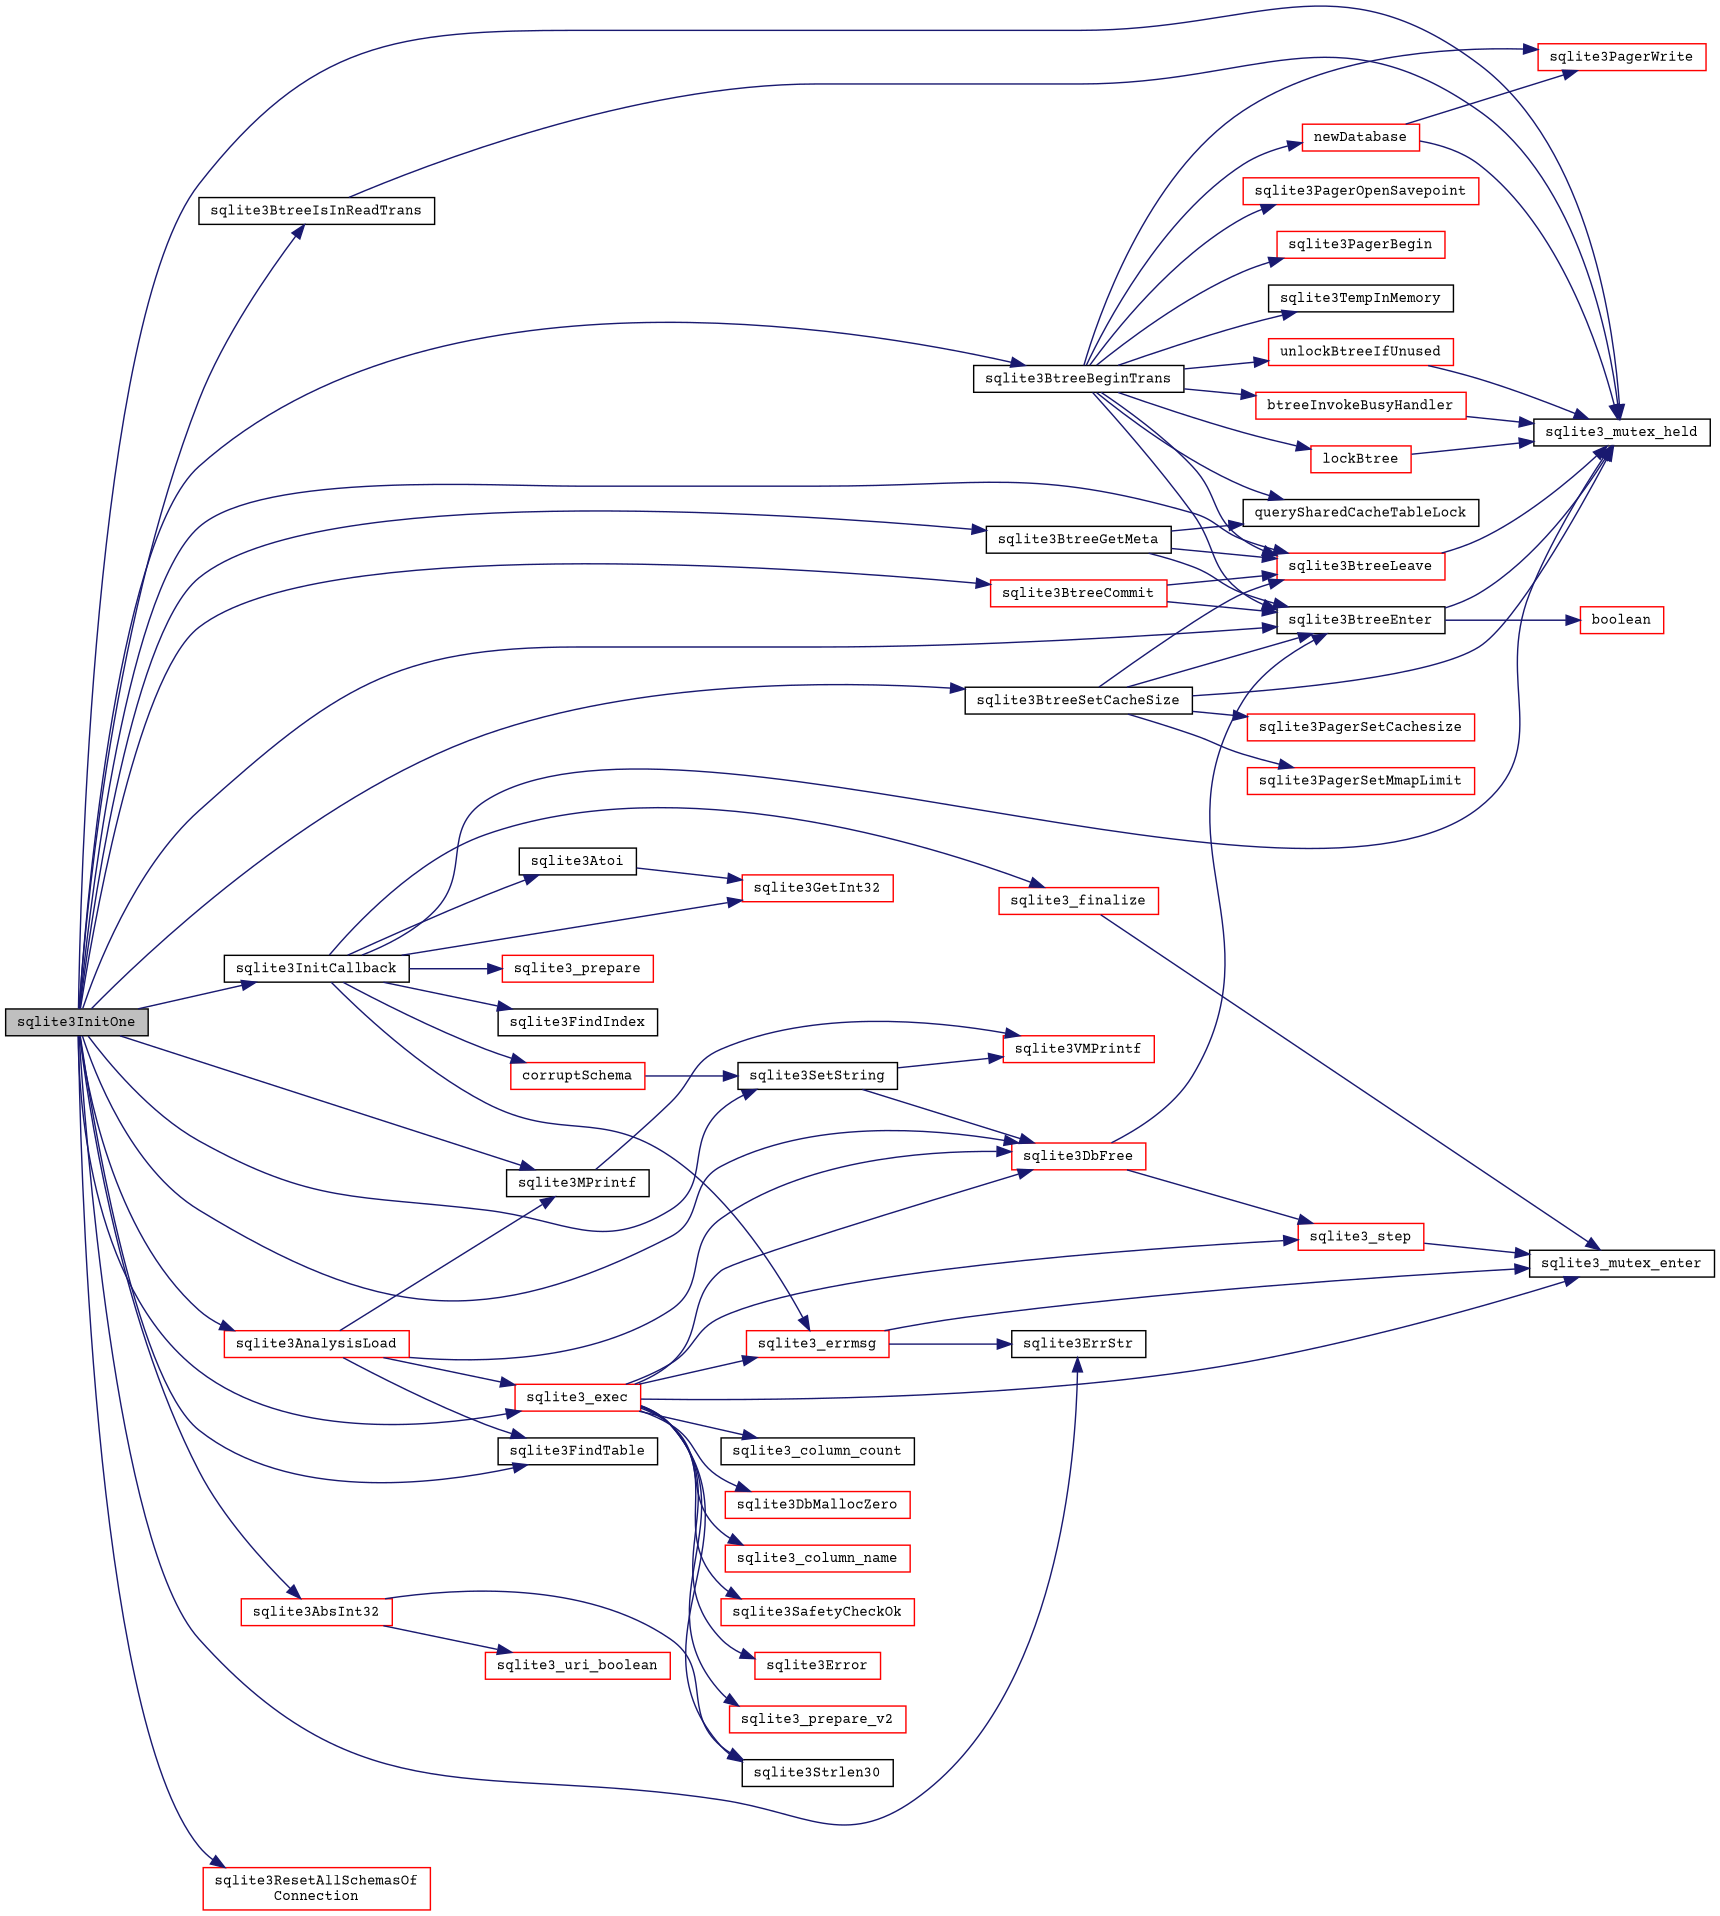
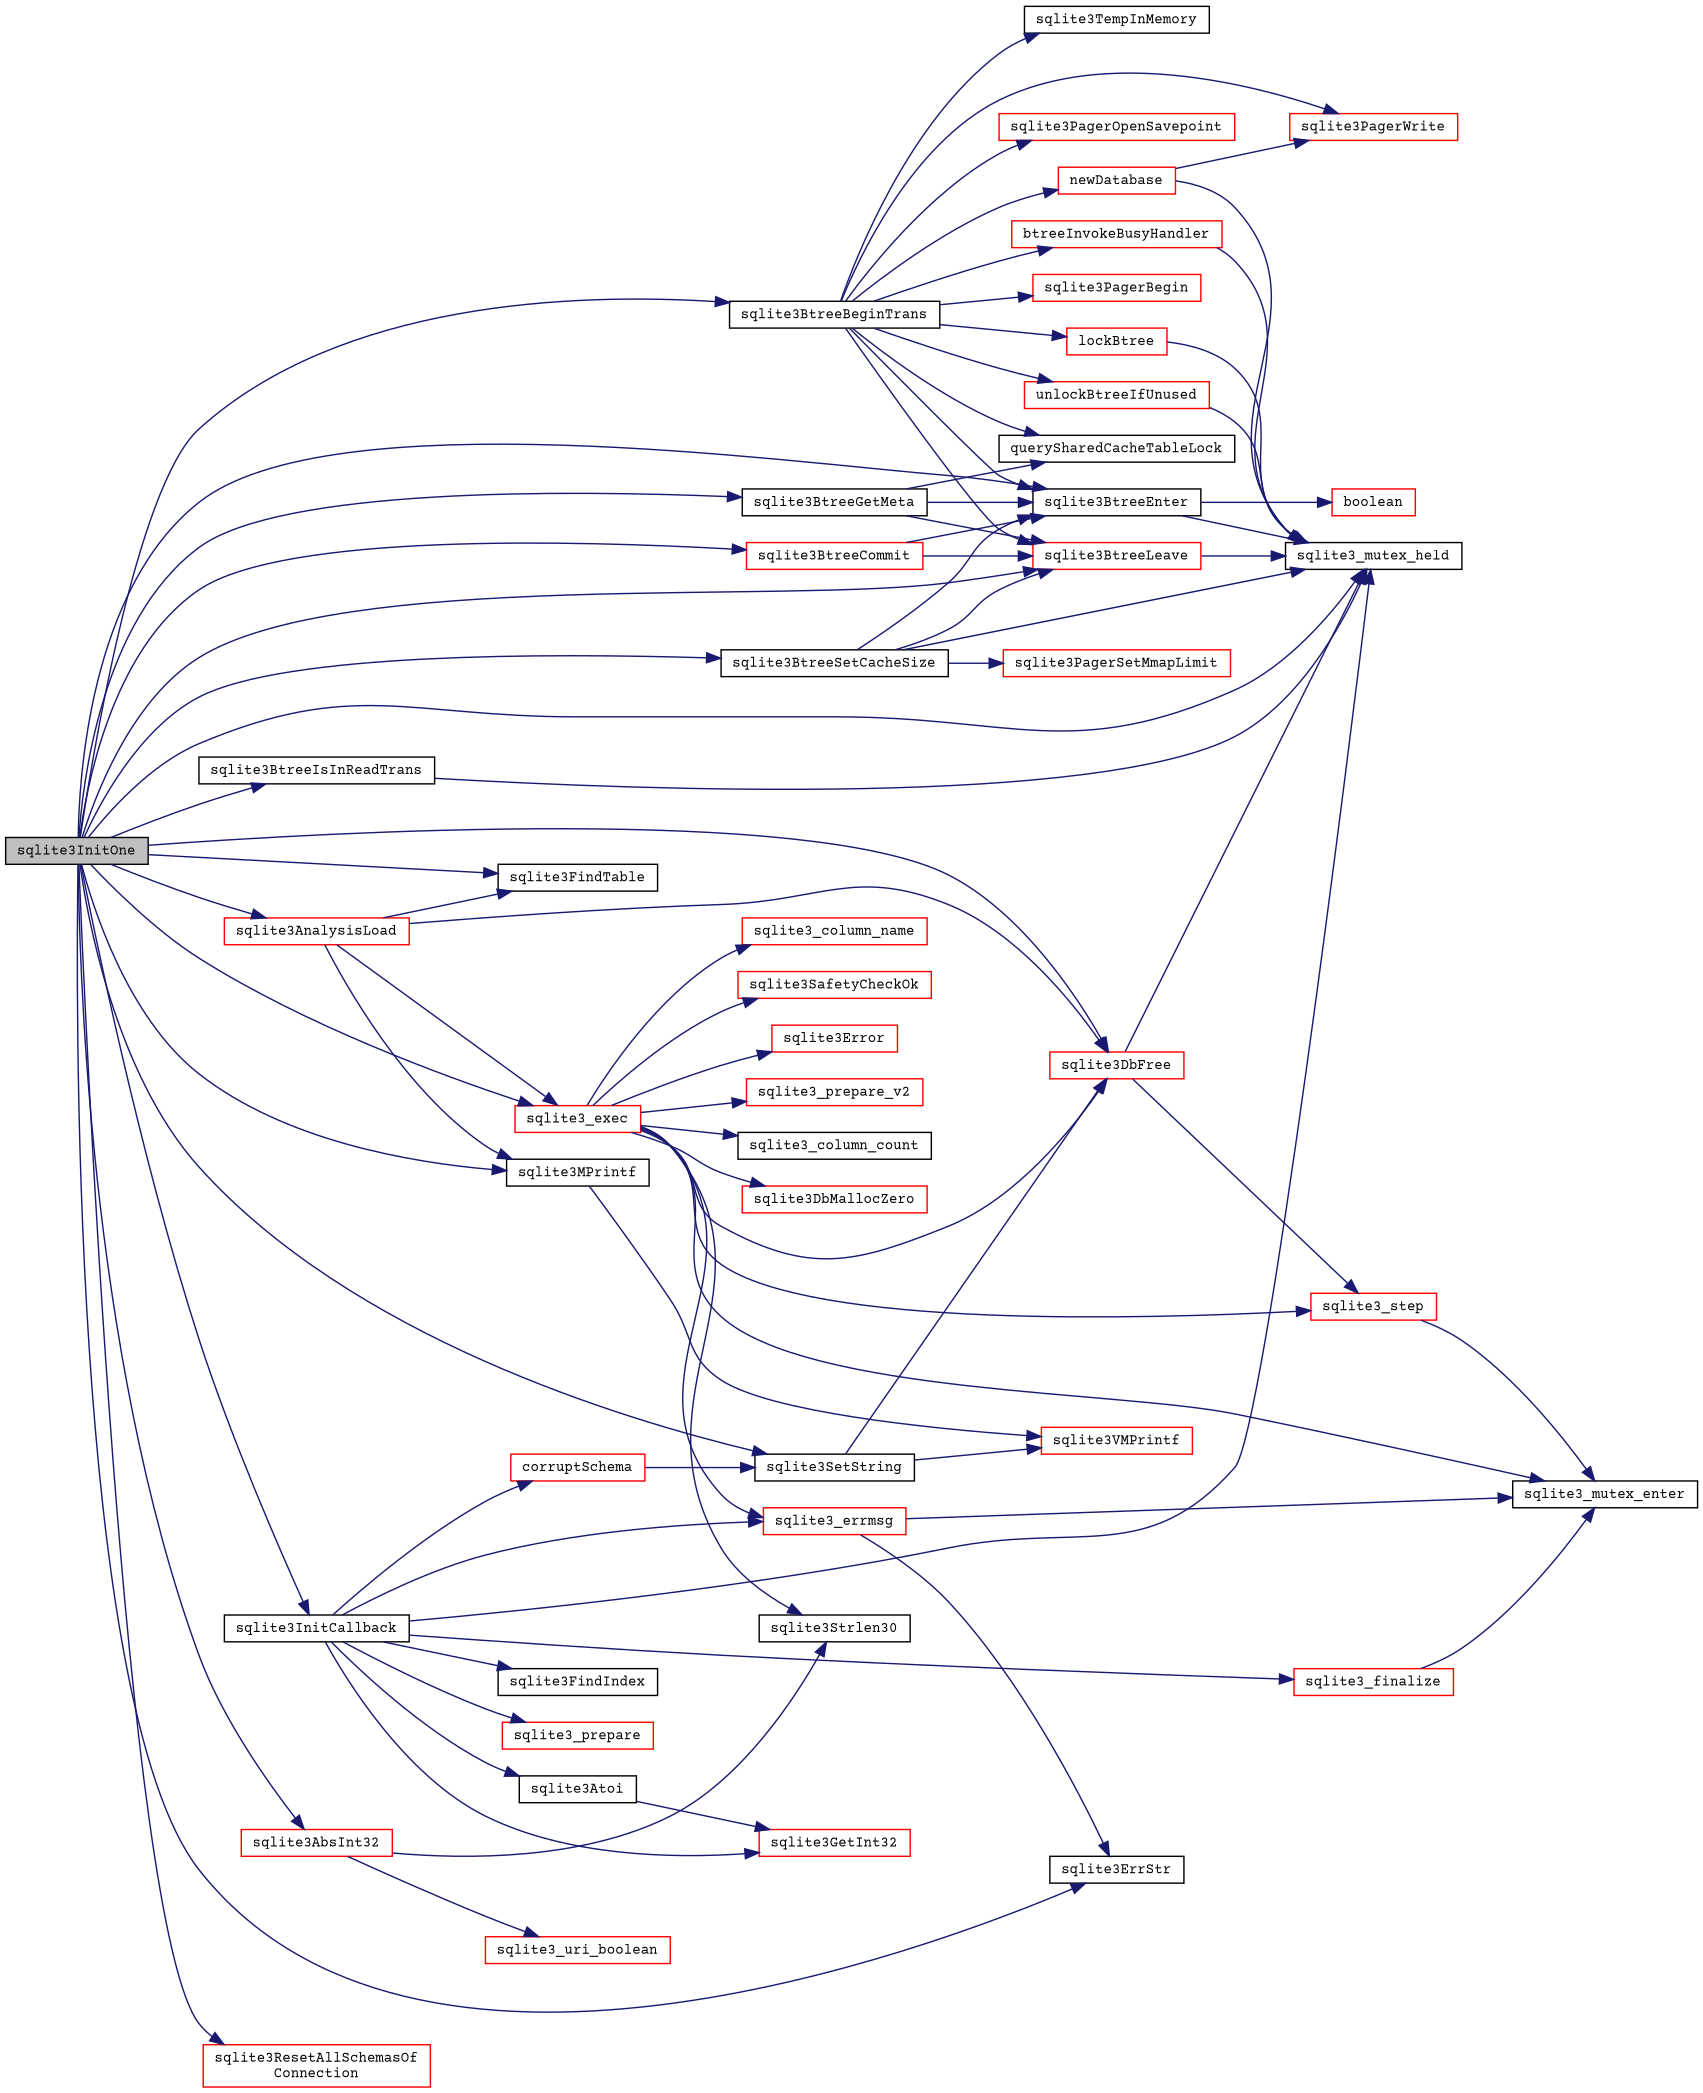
  digraph {
    fontname="Courier Prime"
    rankdir=LR
    node [color=red fillcolor=white fontname="Courier Prime" fontsize=10 shape=record style=filled]
    edge [color=midnightblue fontname="Courier Prime" fontsize=10 labelfontname=FreeSans labelfontsize=10 style=solid]
    n1 [color=black fillcolor=grey75 fontcolor=black height=0.2 label=sqlite3InitOne width=0.4]
    n2 [color=black height=0.2 label=sqlite3_mutex_held width=0.4]
    n3 [color=black height=0.2 label=sqlite3InitCallback width=0.4]
    n4 [color=black height=0.2 label=sqlite3SetString width=0.4]
    n5 [height=0.2 label=sqlite3DbFree width=0.4]
    n6 [color=black height=0.2 label=sqlite3ErrStr width=0.4]
    n7 [color=black height=0.2 label=sqlite3FindTable width=0.4]
    n8 [color=black height=0.2 label=sqlite3BtreeEnter width=0.4]
    n9 [color=black height=0.2 label=sqlite3BtreeIsInReadTrans width=0.4]
    n10 [color=black height=0.2 label=sqlite3BtreeBeginTrans width=0.4]
    n11 [height=0.2 label=sqlite3BtreeLeave width=0.4]
    n12 [color=black height=0.2 label=sqlite3BtreeGetMeta width=0.4]
    n13 [height=0.2 label=sqlite3AbsInt32 width=0.4]
    n14 [color=black height=0.2 label=sqlite3BtreeSetCacheSize width=0.4]
    n15 [color=black height=0.2 label=sqlite3MPrintf width=0.4]
    n16 [height=0.2 label=sqlite3_exec width=0.4]
    n17 [height=0.2 label=sqlite3AnalysisLoad width=0.4]
    n18 [height=0.2 label="sqlite3ResetAllSchemasOf\lConnection" width=0.4]
    n19 [height=0.2 label=sqlite3BtreeCommit width=0.4]
    n20 [height=0.2 label=corruptSchema width=0.4]
    n21 [color=black height=0.2 label=sqlite3Atoi width=0.4]
    n22 [height=0.2 label=sqlite3GetInt32 width=0.4]
    n23 [height=0.2 label=sqlite3_prepare width=0.4]
    n24 [height=0.2 label=sqlite3_errmsg width=0.4]
    n25 [height=0.2 label=sqlite3_finalize width=0.4]
    n26 [color=black height=0.2 label=sqlite3FindIndex width=0.4]
    n27 [height=0.2 label=sqlite3VMPrintf width=0.4]
    n28 [height=0.2 label=sqlite3_step width=0.4]
    n29 [height=0.2 label=boolean width=0.4]
    n30 [color=black height=0.2 label=querySharedCacheTableLock width=0.4]
    n31 [height=0.2 label=lockBtree width=0.4]
    n32 [height=0.2 label=sqlite3PagerBegin width=0.4]
    n33 [color=black height=0.2 label=sqlite3TempInMemory width=0.4]
    n34 [height=0.2 label=newDatabase width=0.4]
    n35 [height=0.2 label=sqlite3PagerWrite width=0.4]
    n36 [height=0.2 label=unlockBtreeIfUnused width=0.4]
    n37 [height=0.2 label=btreeInvokeBusyHandler width=0.4]
    n38 [height=0.2 label=sqlite3PagerOpenSavepoint width=0.4]
    n39 [height=0.2 label=sqlite3_uri_boolean width=0.4]
    n40 [color=black height=0.2 label=sqlite3Strlen30 width=0.4]
-   n41 [height=0.2 label=sqlite3PagerSetCachesize width=0.4]
    n42 [height=0.2 label=sqlite3PagerSetMmapLimit width=0.4]
    n43 [color=black height=0.2 label=sqlite3_mutex_enter width=0.4]
    n44 [height=0.2 label=sqlite3SafetyCheckOk width=0.4]
    n45 [height=0.2 label=sqlite3Error width=0.4]
    n46 [height=0.2 label=sqlite3_prepare_v2 width=0.4]
    n47 [color=black height=0.2 label=sqlite3_column_count width=0.4]
    n48 [height=0.2 label=sqlite3DbMallocZero width=0.4]
    n49 [height=0.2 label=sqlite3_column_name width=0.4]
    n1 -> n2
    n1 -> n3
    n1 -> n4
    n1 -> n5
    n1 -> n6
    n1 -> n7
    n1 -> n8
    n1 -> n9
    n1 -> n10
    n1 -> n11
    n1 -> n12
    n1 -> n13
    n1 -> n14
    n1 -> n15
    n1 -> n16
    n1 -> n17
    n1 -> n18
    n1 -> n19
    n3 -> n2
    n3 -> n20
    n3 -> n21
    n3 -> n22
    n3 -> n23
    n3 -> n24
    n3 -> n25
    n3 -> n26
    n4 -> n5
    n4 -> n27
-   n5 -> n8
+   n5 -> n2
    n5 -> n28
    n8 -> n2
    n8 -> n29
    n9 -> n2
    n10 -> n8
    n10 -> n11
    n10 -> n30
    n10 -> n31
    n10 -> n32
    n10 -> n33
    n10 -> n34
    n10 -> n35
    n10 -> n36
    n10 -> n37
    n10 -> n38
    n11 -> n2
    n12 -> n8
    n12 -> n11
    n12 -> n30
    n13 -> n39
    n13 -> n40
    n14 -> n2
    n14 -> n8
    n14 -> n11
-   n14 -> n41
    n14 -> n42
    n15 -> n27
    n16 -> n5
    n16 -> n24
    n16 -> n28
    n16 -> n40
    n16 -> n43
    n16 -> n44
    n16 -> n45
    n16 -> n46
    n16 -> n47
    n16 -> n48
    n16 -> n49
    n17 -> n5
    n17 -> n7
    n17 -> n15
    n17 -> n16
    n19 -> n8
    n19 -> n11
    n20 -> n4
    n21 -> n22
    n24 -> n6
    n24 -> n43
    n25 -> n43
    n28 -> n43
    n31 -> n2
    n34 -> n2
    n34 -> n35
    n36 -> n2
    n37 -> n2
  }
